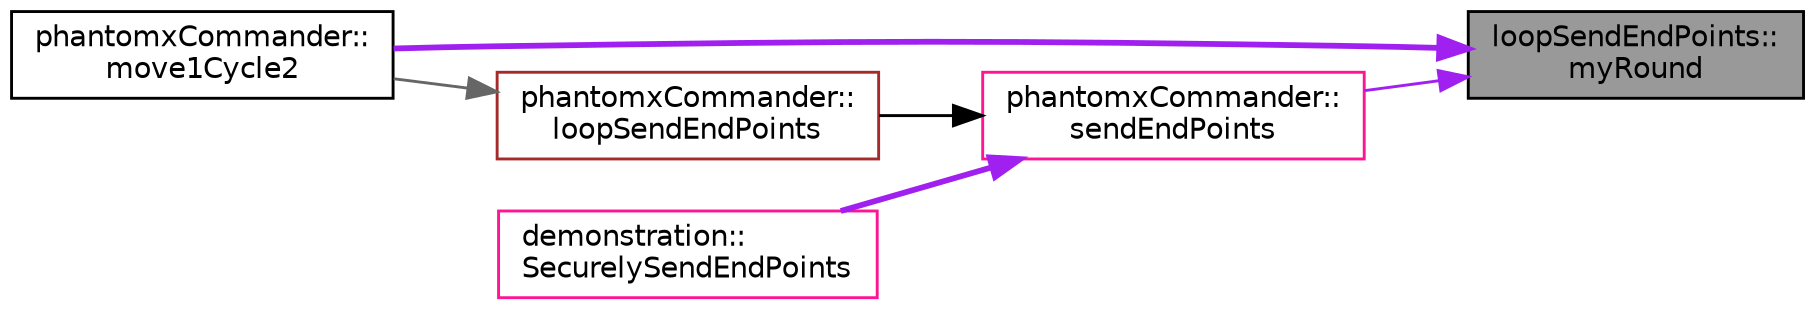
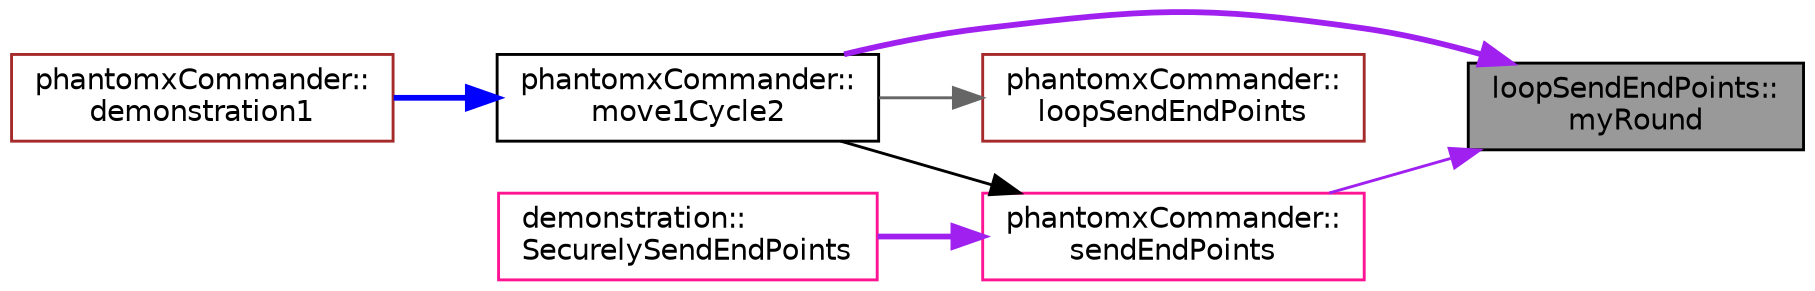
  digraph {
    rankdir=RL
    node [color=black fillcolor=white fontname=Helvetica fontsize=10 shape=box style=filled]
    edge [color=purple dir=back fontname=Helvetica fontsize=10 labelfontname=Helvetica labelfontsize=10 style=bold]
    n1 [fillcolor=grey60 fontcolor=black height=0.2 label="loopSendEndPoints::\lmyRound" width=0.4]
    n2 [height=0.2 label="phantomxCommander::\lmove1Cycle2" width=0.4]
    n3 [color=deeppink height=0.2 label="phantomxCommander::\lsendEndPoints" width=0.4]
+   n4 [color=brown height=0.2 label="phantomxCommander::\ldemonstration1" width=0.4]
    n5 [color=brown height=0.2 label="phantomxCommander::\lloopSendEndPoints" width=0.4]
    n6 [color=deeppink height=0.2 label="demonstration::\lSecurelySendEndPoints" width=0.4]
    n1 -> n2
    n1 -> n3 [style=solid]
-   n3 -> n5 [color=black style=solid]
+   n2 -> n4 [color=blue]
+   n3 -> n2 [color=black style=solid]
    n3 -> n6
    n5 -> n2 [color=gray40 style=solid]
  }
